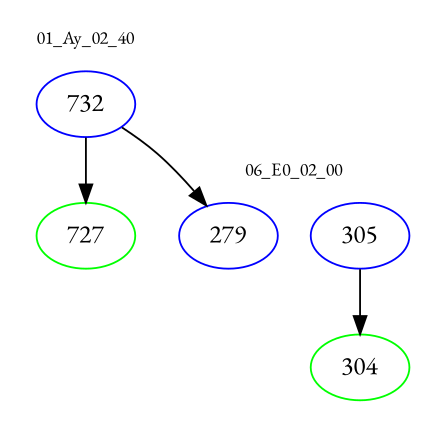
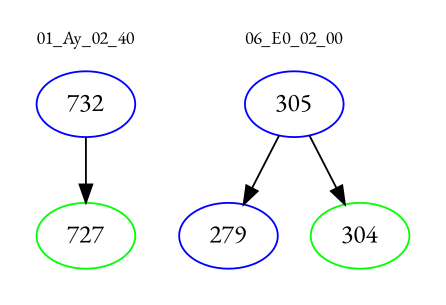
  digraph {
    fontname="EB Garamond"
    node [color=blue fontname="EB Garamond"]
    edge [color=black fontname="EB Garamond"]
    n1 [label=732]
    n2 [color=green label=727]
    n3 [label=305]
    n4 [label=279]
    n5 [color=green label=304]
    subgraph cluster_1 {
      color=white
      fontsize=10
      label="01_Ay_02_40"
      n1
      n2
    }
    subgraph cluster_2 {
      color=white
      fontsize=10
      label="06_E0_02_00"
      n3
      n4
      n5
    }
    n1 -> n2
-   n1 -> n4
+   n3 -> n4
    n3 -> n5
  }
